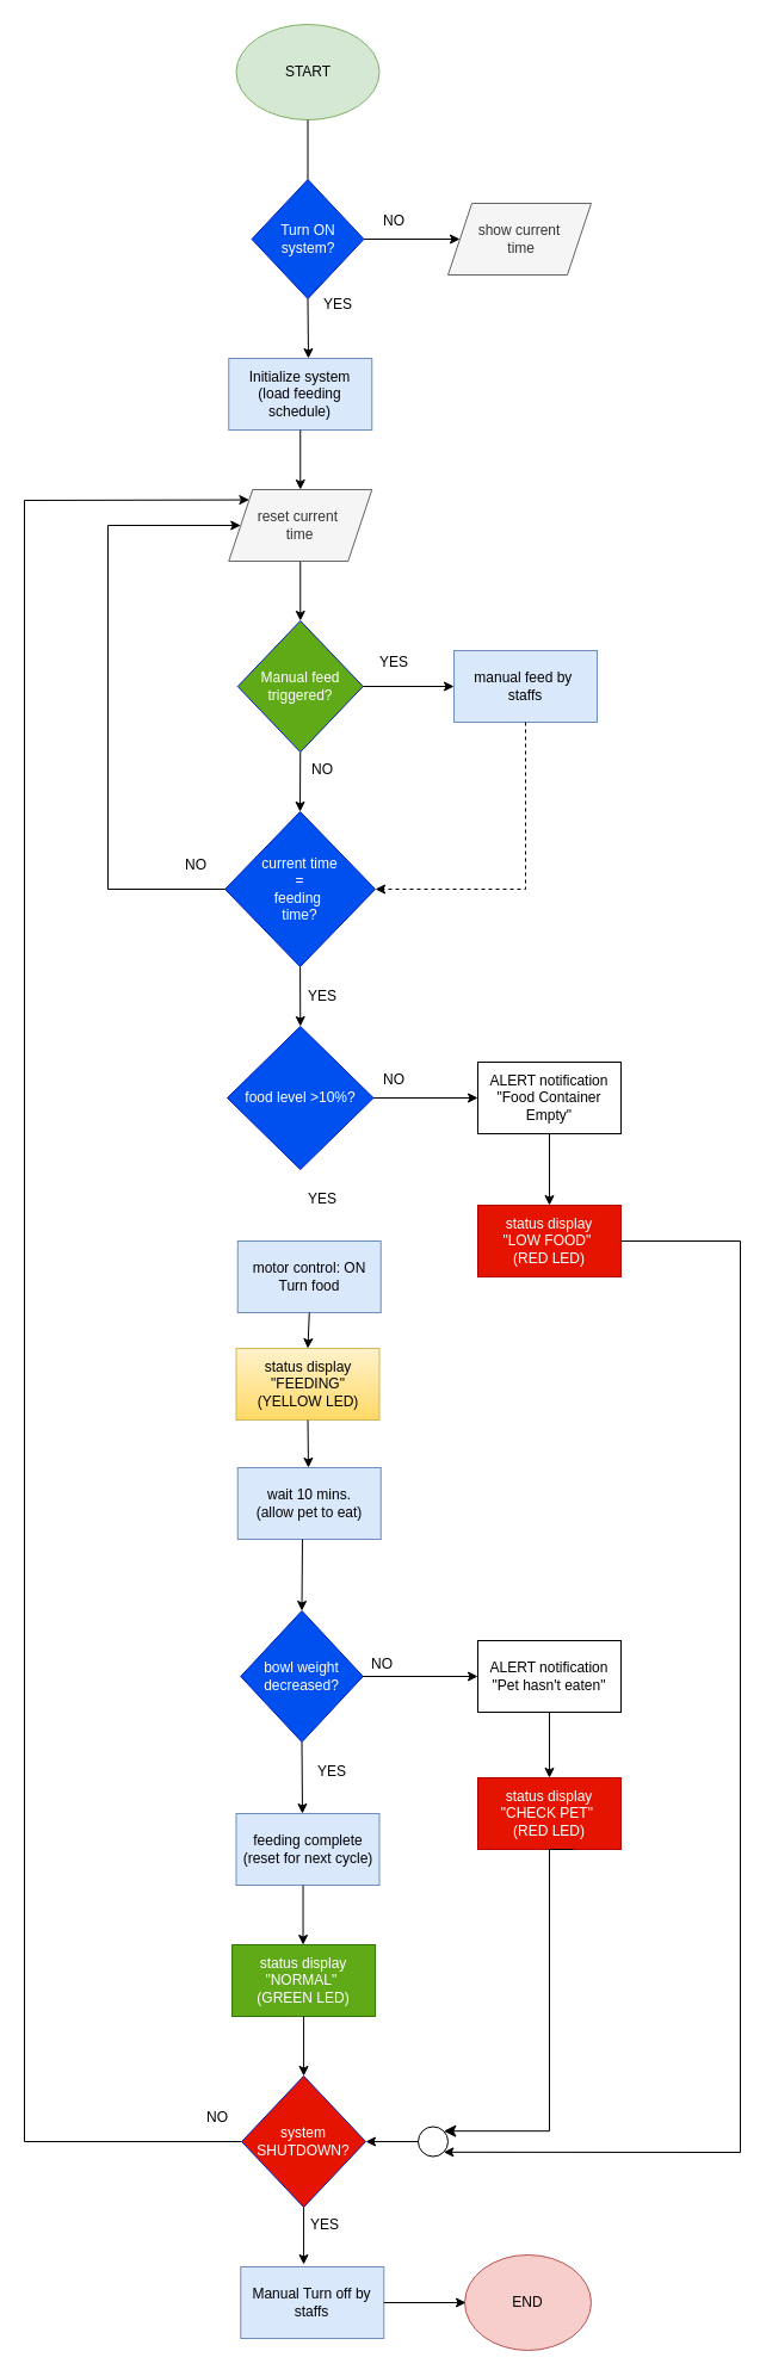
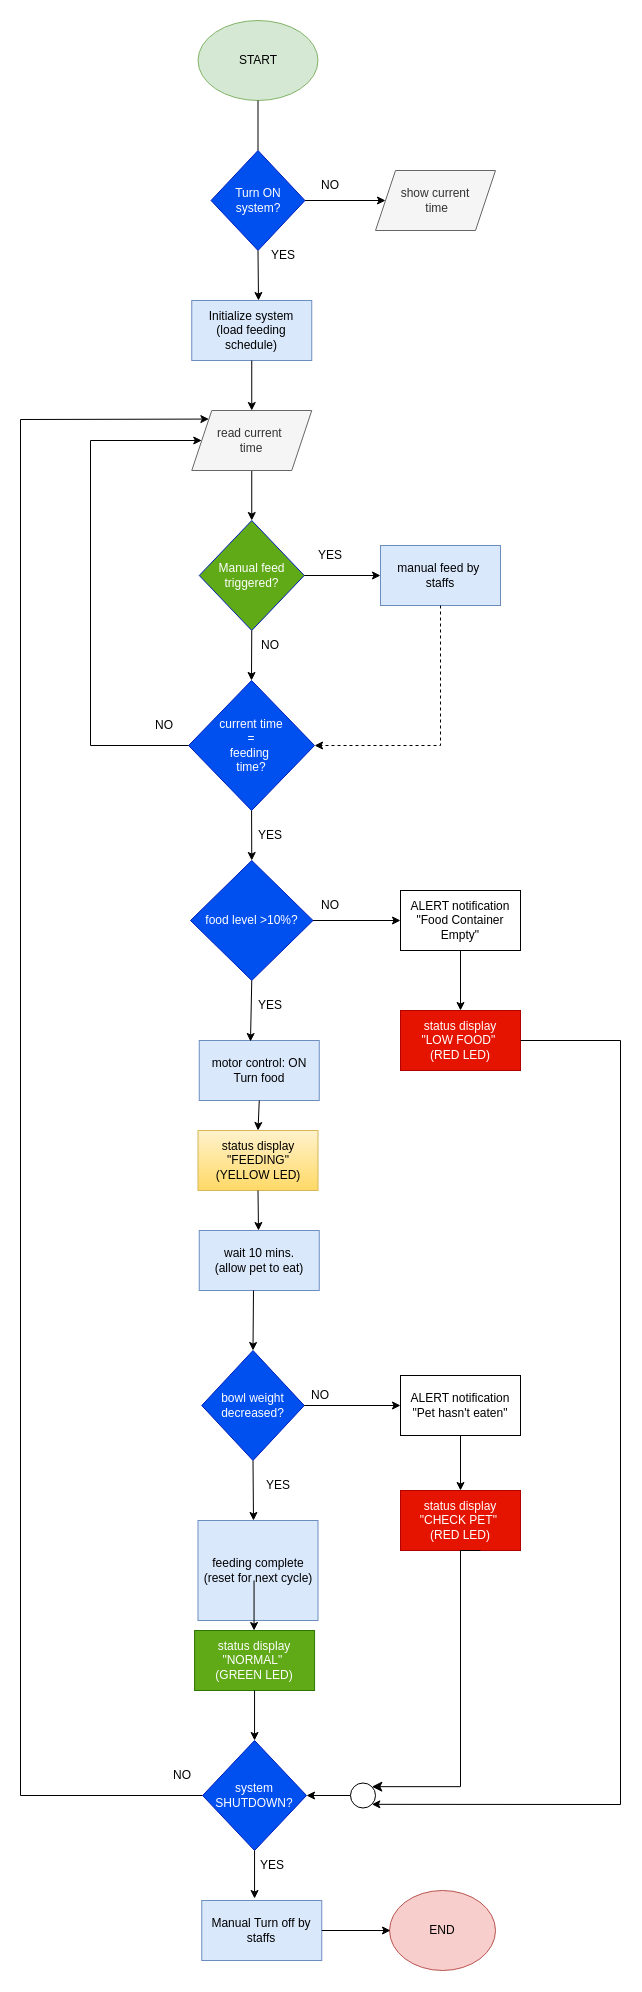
  <mxCell id="0" />
  <mxCell id="1" parent="0" />
  <mxCell id="2" value="" style="group" connectable="0" vertex="1" parent="1"><mxGeometry x="20" y="20" width="600" height="1950" as="geometry" /></mxCell>
  <mxCell id="3" value="START" style="ellipse;whiteSpace=wrap;html=1;fillColor=#d5e8d4;strokeColor=#82b366;" vertex="1" parent="2"><mxGeometry x="177.5" width="120" height="80" as="geometry" /></mxCell>
  <mxCell id="4" value="END" style="ellipse;whiteSpace=wrap;html=1;fillColor=#f8cecc;strokeColor=#b85450;" vertex="1" parent="2"><mxGeometry x="369.06" y="1870" width="105.94" height="80" as="geometry" /></mxCell>
  <mxCell id="5" value="Initialize system&lt;div&gt;(load feeding schedule)&lt;/div&gt;" style="rounded=0;whiteSpace=wrap;html=1;fillColor=#dae8fc;strokeColor=#6c8ebf;" vertex="1" parent="2"><mxGeometry x="171.25" y="280" width="120" height="60" as="geometry" /></mxCell>
  <mxCell id="6" value="current time&lt;div&gt;=&lt;br&gt;&lt;div&gt;&lt;div&gt;feeding&amp;nbsp;&lt;div&gt;time?&lt;/div&gt;&lt;/div&gt;&lt;/div&gt;&lt;/div&gt;" style="rhombus;whiteSpace=wrap;html=1;fillColor=#0050ef;fontColor=#ffffff;strokeColor=#001DBC;" vertex="1" parent="2"><mxGeometry x="168.12" y="660" width="125.94" height="130" as="geometry" /></mxCell>
  <mxCell id="7" value="food level &amp;gt;10%?" style="rhombus;whiteSpace=wrap;html=1;fillColor=#0050ef;fontColor=#ffffff;strokeColor=#001DBC;" vertex="1" parent="2"><mxGeometry x="170.01" y="840" width="122.5" height="120" as="geometry" /></mxCell>
  <mxCell id="8" value="" style="endArrow=classic;html=1;rounded=0;exitX=0.5;exitY=1;exitDx=0;exitDy=0;entryX=0.5;entryY=0;entryDx=0;entryDy=0;" edge="1" parent="2" source="5"><mxGeometry width="50" height="50" relative="1" as="geometry"><mxPoint x="241.25" y="520" as="sourcePoint" /><mxPoint x="231.25" y="390" as="targetPoint" /></mxGeometry></mxCell>
  <mxCell id="9" value="" style="endArrow=classic;html=1;rounded=0;exitX=0.5;exitY=1;exitDx=0;exitDy=0;entryX=0.5;entryY=0;entryDx=0;entryDy=0;" edge="1" parent="2" source="6" target="7"><mxGeometry width="50" height="50" relative="1" as="geometry"><mxPoint x="240" y="640" as="sourcePoint" /><mxPoint x="290" y="590" as="targetPoint" /></mxGeometry></mxCell>
  <mxCell id="10" value="YES" style="text;html=1;align=center;verticalAlign=middle;whiteSpace=wrap;rounded=0;" vertex="1" parent="2"><mxGeometry x="280" y="520" width="60" height="30" as="geometry" /></mxCell>
  <mxCell id="11" value="NO" style="text;html=1;align=center;verticalAlign=middle;whiteSpace=wrap;rounded=0;" vertex="1" parent="2"><mxGeometry x="220" y="610" width="60" height="30" as="geometry" /></mxCell>
  <mxCell id="12" value="" style="endArrow=classic;html=1;rounded=0;exitX=1;exitY=0.5;exitDx=0;exitDy=0;" edge="1" parent="2" source="7"><mxGeometry width="50" height="50" relative="1" as="geometry"><mxPoint x="330" y="860" as="sourcePoint" /><mxPoint x="380" y="900" as="targetPoint" /></mxGeometry></mxCell>
  <mxCell id="13" value="YES" style="text;html=1;align=center;verticalAlign=middle;whiteSpace=wrap;rounded=0;" vertex="1" parent="2"><mxGeometry x="220" y="970" width="60" height="30" as="geometry" /></mxCell>
  <mxCell id="14" value="NO" style="text;html=1;align=center;verticalAlign=middle;whiteSpace=wrap;rounded=0;" vertex="1" parent="2"><mxGeometry x="114.06" y="690" width="60" height="30" as="geometry" /></mxCell>
  <mxCell id="15" value="motor control: ON&lt;div&gt;&lt;span style=&quot;background-color: transparent; color: light-dark(rgb(0, 0, 0), rgb(255, 255, 255));&quot;&gt;Turn food&lt;/span&gt;&lt;/div&gt;" style="rounded=0;whiteSpace=wrap;html=1;fillColor=#dae8fc;strokeColor=#6c8ebf;" vertex="1" parent="2"><mxGeometry x="178.75" y="1020" width="120" height="60" as="geometry" /></mxCell>
  <mxCell id="16" value="status display&lt;div&gt;&lt;div&gt;&quot;FEEDING&quot; (YELLOW LED)&lt;/div&gt;&lt;/div&gt;" style="rounded=0;whiteSpace=wrap;html=1;fillColor=#fff2cc;strokeColor=#d6b656;gradientColor=#ffd966;" vertex="1" parent="2"><mxGeometry x="177.5" y="1110" width="120" height="60" as="geometry" /></mxCell>
  <mxCell id="17" value="" style="endArrow=classic;html=1;rounded=0;exitX=0.5;exitY=1;exitDx=0;exitDy=0;entryX=0.5;entryY=0;entryDx=0;entryDy=0;" edge="1" parent="2" source="15" target="16"><mxGeometry width="50" height="50" relative="1" as="geometry"><mxPoint x="240" y="1160" as="sourcePoint" /><mxPoint x="290" y="1110" as="targetPoint" /></mxGeometry></mxCell>
  <mxCell id="18" value="" style="endArrow=classic;html=1;rounded=0;exitX=0.5;exitY=1;exitDx=0;exitDy=0;" edge="1" parent="2" source="16"><mxGeometry width="50" height="50" relative="1" as="geometry"><mxPoint x="240" y="1260" as="sourcePoint" /><mxPoint x="238" y="1210" as="targetPoint" /></mxGeometry></mxCell>
  <mxCell id="19" value="Manual feed&lt;div&gt;triggered?&lt;/div&gt;" style="rhombus;whiteSpace=wrap;html=1;fillColor=#60a917;strokeColor=#001DBC;fontColor=#ffffff;" vertex="1" parent="2"><mxGeometry x="178.75" y="500" width="105" height="110" as="geometry" /></mxCell>
  <mxCell id="20" value="" style="endArrow=classic;html=1;rounded=0;exitX=0.5;exitY=1;exitDx=0;exitDy=0;entryX=0.5;entryY=0;entryDx=0;entryDy=0;" edge="1" parent="2" target="19"><mxGeometry width="50" height="50" relative="1" as="geometry"><mxPoint x="231.25" y="450" as="sourcePoint" /><mxPoint x="290" y="450" as="targetPoint" /></mxGeometry></mxCell>
  <mxCell id="21" value="" style="endArrow=classic;html=1;rounded=0;exitX=0.5;exitY=1;exitDx=0;exitDy=0;" edge="1" parent="2" source="19"><mxGeometry width="50" height="50" relative="1" as="geometry"><mxPoint x="240" y="680" as="sourcePoint" /><mxPoint x="231" y="660" as="targetPoint" /></mxGeometry></mxCell>
  <mxCell id="22" value="" style="endArrow=classic;html=1;rounded=0;exitX=1;exitY=0.5;exitDx=0;exitDy=0;" edge="1" parent="2" source="19"><mxGeometry width="50" height="50" relative="1" as="geometry"><mxPoint x="240" y="680" as="sourcePoint" /><mxPoint x="360" y="555" as="targetPoint" /></mxGeometry></mxCell>
- <mxCell id="23" value="reset current&amp;nbsp;&lt;div&gt;time&lt;/div&gt;" style="shape=parallelogram;perimeter=parallelogramPerimeter;whiteSpace=wrap;html=1;fixedSize=1;fillColor=#f5f5f5;strokeColor=#666666;fontColor=#333333;" vertex="1" parent="2"><mxGeometry x="171.25" y="390" width="120" height="60" as="geometry" /></mxCell>
+ <mxCell id="23" value="read current&amp;nbsp;&lt;div&gt;time&lt;/div&gt;" style="shape=parallelogram;perimeter=parallelogramPerimeter;whiteSpace=wrap;html=1;fixedSize=1;fillColor=#f5f5f5;strokeColor=#666666;fontColor=#333333;" vertex="1" parent="2"><mxGeometry x="171.25" y="390" width="120" height="60" as="geometry" /></mxCell>
  <mxCell id="24" value="manual feed by&amp;nbsp;&lt;div&gt;staffs&lt;/div&gt;" style="rounded=0;whiteSpace=wrap;html=1;fillColor=#dae8fc;strokeColor=#6c8ebf;" vertex="1" parent="2"><mxGeometry x="360" y="525" width="120" height="60" as="geometry" /></mxCell>
  <mxCell id="25" value="YES" style="text;html=1;align=center;verticalAlign=middle;whiteSpace=wrap;rounded=0;" vertex="1" parent="2"><mxGeometry x="220" y="800" width="60" height="30" as="geometry" /></mxCell>
+ <mxCell id="26" value="" style="endArrow=classic;html=1;rounded=0;exitX=0.5;exitY=1;exitDx=0;exitDy=0;entryX=0.427;entryY=0.017;entryDx=0;entryDy=0;entryPerimeter=0;" edge="1" parent="2" source="7" target="15"><mxGeometry width="50" height="50" relative="1" as="geometry"><mxPoint x="240" y="950" as="sourcePoint" /><mxPoint x="290" y="900" as="targetPoint" /></mxGeometry></mxCell>
  <mxCell id="27" value="wait 10 mins.&lt;div&gt;(allow pet to eat)&lt;/div&gt;" style="rounded=0;whiteSpace=wrap;html=1;fillColor=#dae8fc;strokeColor=#6c8ebf;" vertex="1" parent="2"><mxGeometry x="178.75" y="1210" width="120" height="60" as="geometry" /></mxCell>
  <mxCell id="28" value="bowl weight&lt;div&gt;decreased?&lt;/div&gt;" style="rhombus;whiteSpace=wrap;html=1;fillColor=#0050ef;fontColor=#ffffff;strokeColor=#001DBC;" vertex="1" parent="2"><mxGeometry x="181.25" y="1330" width="102.5" height="110" as="geometry" /></mxCell>
  <mxCell id="29" value="" style="endArrow=classic;html=1;rounded=0;exitX=0.452;exitY=1;exitDx=0;exitDy=0;exitPerimeter=0;entryX=0.5;entryY=0;entryDx=0;entryDy=0;" edge="1" parent="2" source="27" target="28"><mxGeometry width="50" height="50" relative="1" as="geometry"><mxPoint x="240" y="1390" as="sourcePoint" /><mxPoint x="290" y="1340" as="targetPoint" /></mxGeometry></mxCell>
  <mxCell id="30" value="" style="endArrow=classic;html=1;rounded=0;exitX=1;exitY=0.5;exitDx=0;exitDy=0;" edge="1" parent="2" source="28"><mxGeometry width="50" height="50" relative="1" as="geometry"><mxPoint x="340" y="1400" as="sourcePoint" /><mxPoint x="380" y="1385" as="targetPoint" /></mxGeometry></mxCell>
  <mxCell id="31" value="" style="endArrow=classic;html=1;rounded=0;exitX=0.5;exitY=1;exitDx=0;exitDy=0;" edge="1" parent="2" source="28"><mxGeometry width="50" height="50" relative="1" as="geometry"><mxPoint x="247.5" y="1470" as="sourcePoint" /><mxPoint x="233" y="1500" as="targetPoint" /></mxGeometry></mxCell>
  <mxCell id="32" value="YES" style="text;html=1;align=center;verticalAlign=middle;whiteSpace=wrap;rounded=0;" vertex="1" parent="2"><mxGeometry x="228.43" y="1450" width="60" height="30" as="geometry" /></mxCell>
  <mxCell id="33" value="NO" style="text;html=1;align=center;verticalAlign=middle;whiteSpace=wrap;rounded=0;" vertex="1" parent="2"><mxGeometry x="280" y="870" width="60" height="30" as="geometry" /></mxCell>
  <mxCell id="34" value="NO" style="text;html=1;align=center;verticalAlign=middle;whiteSpace=wrap;rounded=0;" vertex="1" parent="2"><mxGeometry x="270" y="1360" width="60" height="30" as="geometry" /></mxCell>
- <mxCell id="35" value="feeding complete&lt;div&gt;(reset for next cycle)&lt;/div&gt;" style="rounded=0;whiteSpace=wrap;html=1;fillColor=#dae8fc;strokeColor=#6c8ebf;" vertex="1" parent="2"><mxGeometry x="177.5" y="1500" width="120" height="60" as="geometry" /></mxCell>
+ <mxCell id="35" value="feeding complete&lt;div&gt;(reset for next cycle)&lt;/div&gt;" style="rounded=0;whiteSpace=wrap;html=1;fillColor=#dae8fc;strokeColor=#6c8ebf;" vertex="1" parent="2"><mxGeometry x="177.5" y="1500" width="120" height="100" as="geometry" /></mxCell>
  <mxCell id="36" value="status display&lt;div&gt;&lt;div&gt;&quot;NORMAL&quot;&amp;nbsp;&lt;/div&gt;&lt;div&gt;(GREEN LED)&lt;/div&gt;&lt;/div&gt;" style="rounded=0;whiteSpace=wrap;html=1;fillColor=#60a917;fontColor=#ffffff;strokeColor=#2D7600;" vertex="1" parent="2"><mxGeometry x="174.06" y="1610" width="120" height="60" as="geometry" /></mxCell>
  <mxCell id="37" value="" style="endArrow=classic;html=1;rounded=0;exitX=0.5;exitY=1;exitDx=0;exitDy=0;entryX=0.5;entryY=0;entryDx=0;entryDy=0;" edge="1" parent="2" source="36"><mxGeometry width="50" height="50" relative="1" as="geometry"><mxPoint x="240" y="1710" as="sourcePoint" /><mxPoint x="234.06" y="1720" as="targetPoint" /></mxGeometry></mxCell>
  <mxCell id="38" value="" style="endArrow=classic;html=1;rounded=0;exitX=0.5;exitY=1;exitDx=0;exitDy=0;entryX=0.5;entryY=0;entryDx=0;entryDy=0;" edge="1" parent="2"><mxGeometry width="50" height="50" relative="1" as="geometry"><mxPoint x="233.56" y="1560" as="sourcePoint" /><mxPoint x="233.56" y="1610" as="targetPoint" /></mxGeometry></mxCell>
  <mxCell id="39" value="ALERT notification&lt;div&gt;&quot;Food Container Empty&quot;&lt;/div&gt;" style="rounded=0;whiteSpace=wrap;html=1;" vertex="1" parent="2"><mxGeometry x="380" y="870" width="120" height="60" as="geometry" /></mxCell>
  <mxCell id="40" value="status display&lt;div&gt;&lt;div&gt;&quot;LOW FOOD&quot;&amp;nbsp;&lt;/div&gt;&lt;div&gt;(RED LED)&lt;/div&gt;&lt;/div&gt;" style="rounded=0;whiteSpace=wrap;html=1;fillColor=#e51400;strokeColor=#B20000;fontColor=#ffffff;" vertex="1" parent="2"><mxGeometry x="380" y="990" width="120" height="60" as="geometry" /></mxCell>
  <mxCell id="41" value="" style="endArrow=classic;html=1;rounded=0;exitX=0.5;exitY=1;exitDx=0;exitDy=0;entryX=0.5;entryY=0;entryDx=0;entryDy=0;" edge="1" parent="2" source="39" target="40"><mxGeometry width="50" height="50" relative="1" as="geometry"><mxPoint x="240" y="990" as="sourcePoint" /><mxPoint x="290" y="940" as="targetPoint" /></mxGeometry></mxCell>
  <mxCell id="42" value="ALERT notification&lt;div&gt;&quot;Pet hasn't eaten&quot;&lt;/div&gt;" style="rounded=0;whiteSpace=wrap;html=1;" vertex="1" parent="2"><mxGeometry x="380" y="1355" width="120" height="60" as="geometry" /></mxCell>
  <mxCell id="43" value="status display&lt;div&gt;&lt;div&gt;&quot;CHECK PET&quot;&amp;nbsp;&lt;/div&gt;&lt;div&gt;(RED LED)&lt;/div&gt;&lt;/div&gt;" style="rounded=0;whiteSpace=wrap;html=1;fillColor=#e51400;strokeColor=#B20000;fontColor=#ffffff;" vertex="1" parent="2"><mxGeometry x="380" y="1470" width="120" height="60" as="geometry" /></mxCell>
  <mxCell id="44" value="" style="endArrow=classic;html=1;rounded=0;exitX=0.5;exitY=1;exitDx=0;exitDy=0;entryX=0.5;entryY=0;entryDx=0;entryDy=0;" edge="1" parent="2" source="42" target="43"><mxGeometry width="50" height="50" relative="1" as="geometry"><mxPoint x="240" y="1530" as="sourcePoint" /><mxPoint x="290" y="1480" as="targetPoint" /></mxGeometry></mxCell>
  <mxCell id="45" value="" style="edgeStyle=elbowEdgeStyle;elbow=horizontal;endArrow=classic;html=1;curved=0;rounded=0;endSize=8;startSize=8;entryX=1;entryY=0;entryDx=0;entryDy=0;" edge="1" parent="2" target="51"><mxGeometry width="50" height="50" relative="1" as="geometry"><mxPoint x="460" y="1530" as="sourcePoint" /><mxPoint x="322.03" y="1750" as="targetPoint" /><Array as="points"><mxPoint x="440" y="1710" /></Array></mxGeometry></mxCell>
  <mxCell id="46" value="" style="endArrow=classic;html=1;rounded=0;exitX=0.5;exitY=1;exitDx=0;exitDy=0;entryX=1;entryY=0.5;entryDx=0;entryDy=0;dashed=1;" edge="1" parent="2" source="24" target="6"><mxGeometry width="50" height="50" relative="1" as="geometry"><mxPoint x="240" y="600" as="sourcePoint" /><mxPoint x="290" y="550" as="targetPoint" /><Array as="points"><mxPoint x="420" y="725" /></Array></mxGeometry></mxCell>
  <mxCell id="47" value="" style="endArrow=classic;html=1;rounded=0;exitX=0;exitY=0.5;exitDx=0;exitDy=0;entryX=0;entryY=0.5;entryDx=0;entryDy=0;" edge="1" parent="2" source="6" target="23"><mxGeometry width="50" height="50" relative="1" as="geometry"><mxPoint x="20" y="610" as="sourcePoint" /><mxPoint x="70" y="420" as="targetPoint" /><Array as="points"><mxPoint x="70" y="725" /><mxPoint x="70" y="420" /></Array></mxGeometry></mxCell>
  <mxCell id="48" value="" style="endArrow=classic;html=1;rounded=0;exitX=1;exitY=0.5;exitDx=0;exitDy=0;entryX=1;entryY=1;entryDx=0;entryDy=0;" edge="1" parent="2" source="40" target="51"><mxGeometry width="50" height="50" relative="1" as="geometry"><mxPoint x="460" y="1210" as="sourcePoint" /><mxPoint x="330" y="1790" as="targetPoint" /><Array as="points"><mxPoint x="600" y="1020" /><mxPoint x="600" y="1784" /></Array></mxGeometry></mxCell>
  <mxCell id="49" value="" style="endArrow=classic;html=1;rounded=0;exitX=0;exitY=0.5;exitDx=0;exitDy=0;entryX=0;entryY=0;entryDx=0;entryDy=0;" edge="1" parent="2" source="50" target="23"><mxGeometry width="50" height="50" relative="1" as="geometry"><mxPoint x="146.09" y="1750" as="sourcePoint" /><mxPoint y="720" as="targetPoint" /><Array as="points"><mxPoint y="1775" /><mxPoint y="399" /></Array></mxGeometry></mxCell>
- <mxCell id="50" value="system SHUTDOWN?" style="rhombus;whiteSpace=wrap;html=1;fillColor=#e51400;fontColor=#ffffff;strokeColor=#001DBC;" vertex="1" parent="2"><mxGeometry x="182.11" y="1720" width="103.91" height="110" as="geometry" /></mxCell>
+ <mxCell id="50" value="system SHUTDOWN?" style="rhombus;whiteSpace=wrap;html=1;fillColor=#0050ef;fontColor=#ffffff;strokeColor=#001DBC;" vertex="1" parent="2"><mxGeometry x="182.11" y="1720" width="103.91" height="110" as="geometry" /></mxCell>
  <mxCell id="51" value="" style="ellipse;whiteSpace=wrap;html=1;aspect=fixed;" vertex="1" parent="2"><mxGeometry x="330" y="1762.5" width="25" height="25" as="geometry" /></mxCell>
  <mxCell id="52" value="" style="endArrow=classic;html=1;rounded=0;exitX=0;exitY=0.5;exitDx=0;exitDy=0;entryX=1;entryY=0.5;entryDx=0;entryDy=0;" edge="1" parent="2" source="51" target="50"><mxGeometry width="50" height="50" relative="1" as="geometry"><mxPoint x="250" y="1710" as="sourcePoint" /><mxPoint x="300" y="1660" as="targetPoint" /></mxGeometry></mxCell>
  <mxCell id="53" value="YES" style="text;html=1;align=center;verticalAlign=middle;whiteSpace=wrap;rounded=0;" vertex="1" parent="2"><mxGeometry x="222.03" y="1830" width="60" height="30" as="geometry" /></mxCell>
  <mxCell id="54" value="NO" style="text;html=1;align=center;verticalAlign=middle;whiteSpace=wrap;rounded=0;" vertex="1" parent="2"><mxGeometry x="131.8" y="1740" width="60" height="30" as="geometry" /></mxCell>
  <mxCell id="55" value="Turn ON&lt;div&gt;system?&lt;/div&gt;" style="rhombus;whiteSpace=wrap;html=1;fillColor=#0050ef;fontColor=#ffffff;strokeColor=#001DBC;" vertex="1" parent="2"><mxGeometry x="190.55" y="130" width="93.91" height="100" as="geometry" /></mxCell>
  <mxCell id="56" value="" style="endArrow=none;html=1;rounded=0;exitX=0.5;exitY=1;exitDx=0;exitDy=0;entryX=0.5;entryY=0;entryDx=0;entryDy=0;" edge="1" parent="2" source="3" target="55"><mxGeometry width="50" height="50" relative="1" as="geometry"><mxPoint x="260" y="270" as="sourcePoint" /><mxPoint x="310" y="220" as="targetPoint" /></mxGeometry></mxCell>
  <mxCell id="57" value="" style="endArrow=classic;html=1;rounded=0;exitX=0.5;exitY=1;exitDx=0;exitDy=0;" edge="1" parent="2" source="55"><mxGeometry width="50" height="50" relative="1" as="geometry"><mxPoint x="260" y="210" as="sourcePoint" /><mxPoint x="238" y="280" as="targetPoint" /></mxGeometry></mxCell>
  <mxCell id="58" value="YES" style="text;html=1;align=center;verticalAlign=middle;whiteSpace=wrap;rounded=0;" vertex="1" parent="2"><mxGeometry x="232.51" y="220" width="60" height="30" as="geometry" /></mxCell>
  <mxCell id="59" value="" style="endArrow=classic;html=1;rounded=0;exitX=1;exitY=0.5;exitDx=0;exitDy=0;" edge="1" parent="2" source="55" target="60"><mxGeometry width="50" height="50" relative="1" as="geometry"><mxPoint x="285.71" y="180" as="sourcePoint" /><mxPoint x="370" y="180" as="targetPoint" /></mxGeometry></mxCell>
  <mxCell id="60" value="show current&lt;div&gt;&amp;nbsp;time&lt;/div&gt;" style="shape=parallelogram;perimeter=parallelogramPerimeter;whiteSpace=wrap;html=1;fixedSize=1;fillColor=#f5f5f5;fontColor=#333333;strokeColor=#666666;" vertex="1" parent="2"><mxGeometry x="355" y="150" width="120" height="60" as="geometry" /></mxCell>
  <mxCell id="61" value="NO" style="text;html=1;align=center;verticalAlign=middle;whiteSpace=wrap;rounded=0;" vertex="1" parent="2"><mxGeometry x="280" y="150" width="60" height="30" as="geometry" /></mxCell>
  <mxCell id="62" value="Manual Turn off by staffs" style="rounded=0;whiteSpace=wrap;html=1;fillColor=#dae8fc;strokeColor=#6c8ebf;" vertex="1" parent="2"><mxGeometry x="181.25" y="1880" width="120" height="60" as="geometry" /></mxCell>
  <mxCell id="63" value="" style="endArrow=classic;html=1;rounded=0;exitX=0.5;exitY=1;exitDx=0;exitDy=0;entryX=0.44;entryY=-0.033;entryDx=0;entryDy=0;entryPerimeter=0;" edge="1" parent="2" source="50" target="62"><mxGeometry width="50" height="50" relative="1" as="geometry"><mxPoint x="260" y="1930" as="sourcePoint" /><mxPoint x="310" y="1880" as="targetPoint" /></mxGeometry></mxCell>
  <mxCell id="64" value="" style="endArrow=classic;html=1;rounded=0;exitX=1;exitY=0.5;exitDx=0;exitDy=0;" edge="1" parent="2" source="62"><mxGeometry width="50" height="50" relative="1" as="geometry"><mxPoint x="260" y="1880" as="sourcePoint" /><mxPoint x="370" y="1910" as="targetPoint" /></mxGeometry></mxCell>
